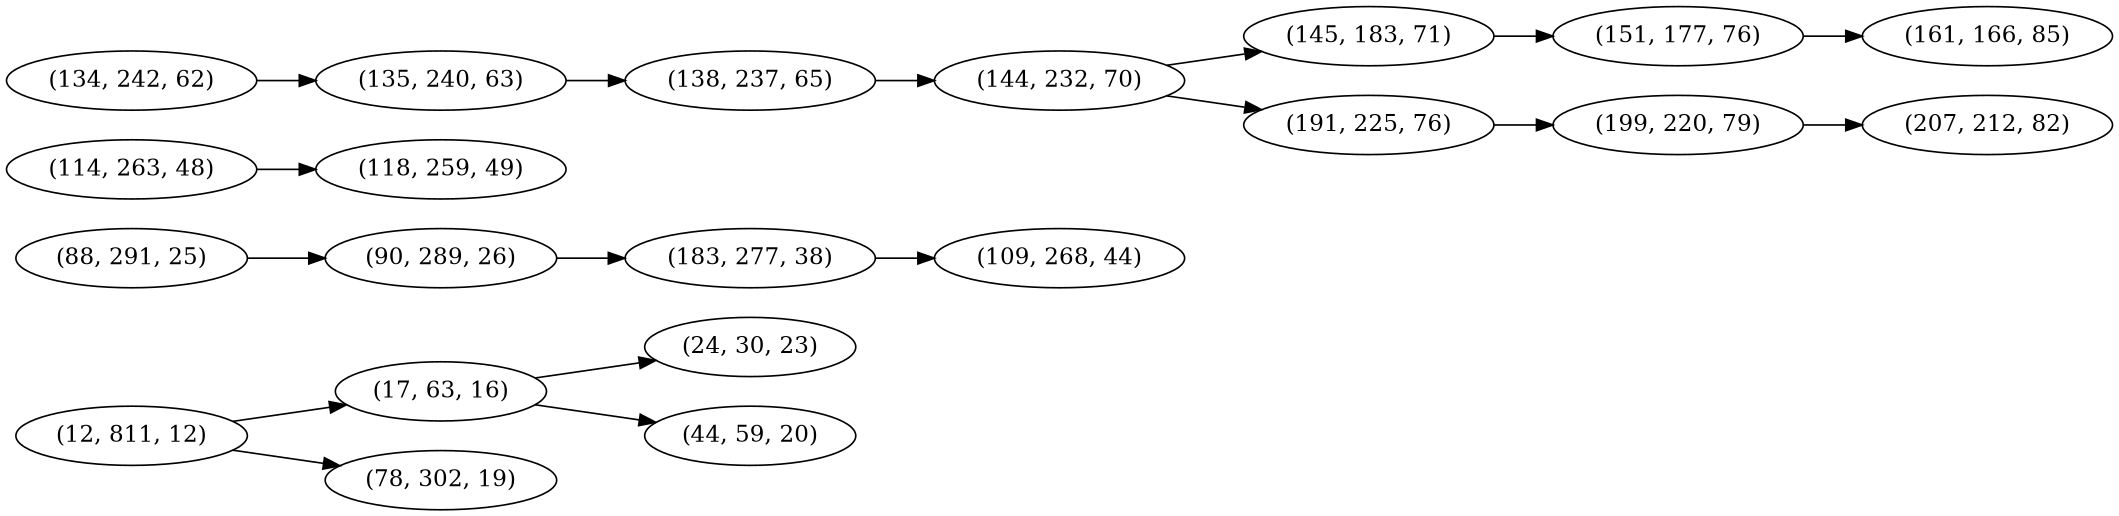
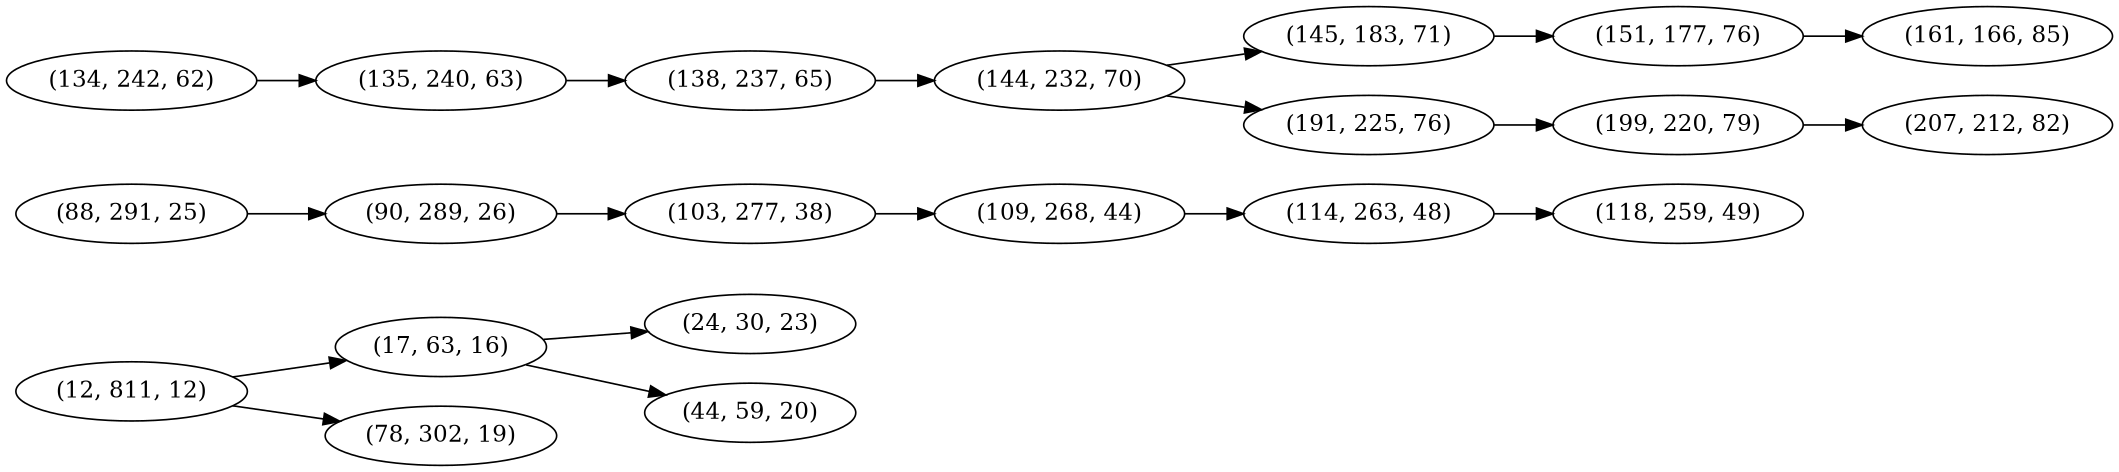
  digraph {
    rankdir=LR
    n1 [label="(12, 811, 12)"]
    "(17, 63, 16)"
    "(78, 302, 19)"
    "(24, 30, 23)"
    "(44, 59, 20)"
    "(88, 291, 25)"
    "(90, 289, 26)"
-   "(103, 277, 38)" [label="(183, 277, 38)"]
+   "(103, 277, 38)"
    "(109, 268, 44)"
    "(114, 263, 48)"
    "(118, 259, 49)"
    "(134, 242, 62)"
    "(135, 240, 63)"
    "(138, 237, 65)"
    "(144, 232, 70)"
    "(145, 183, 71)"
    "(191, 225, 76)"
    "(151, 177, 76)"
    "(199, 220, 79)"
    "(161, 166, 85)"
    "(207, 212, 82)"
    n1 -> "(17, 63, 16)"
    n1 -> "(78, 302, 19)"
    "(17, 63, 16)" -> "(24, 30, 23)"
    "(17, 63, 16)" -> "(44, 59, 20)"
    "(88, 291, 25)" -> "(90, 289, 26)"
    "(90, 289, 26)" -> "(103, 277, 38)"
    "(103, 277, 38)" -> "(109, 268, 44)"
+   "(109, 268, 44)" -> "(114, 263, 48)"
    "(114, 263, 48)" -> "(118, 259, 49)"
    "(134, 242, 62)" -> "(135, 240, 63)"
    "(135, 240, 63)" -> "(138, 237, 65)"
    "(138, 237, 65)" -> "(144, 232, 70)"
    "(144, 232, 70)" -> "(145, 183, 71)"
    "(144, 232, 70)" -> "(191, 225, 76)"
    "(145, 183, 71)" -> "(151, 177, 76)"
    "(191, 225, 76)" -> "(199, 220, 79)"
    "(151, 177, 76)" -> "(161, 166, 85)"
    "(199, 220, 79)" -> "(207, 212, 82)"
  }
